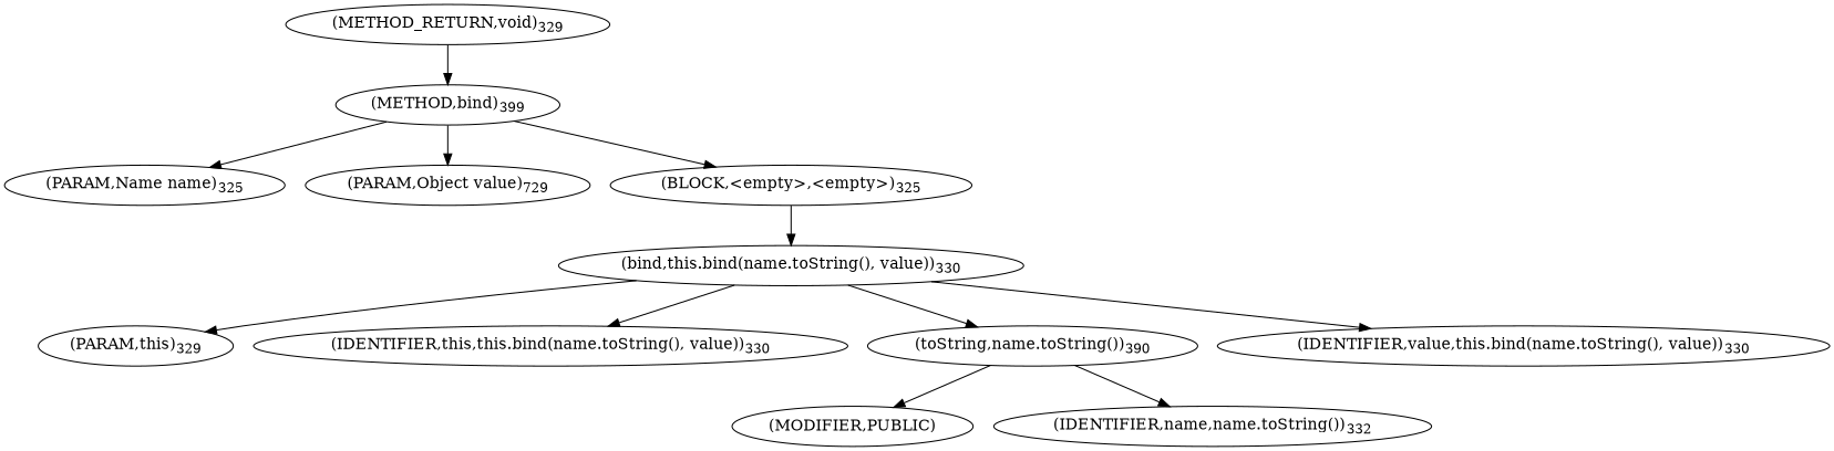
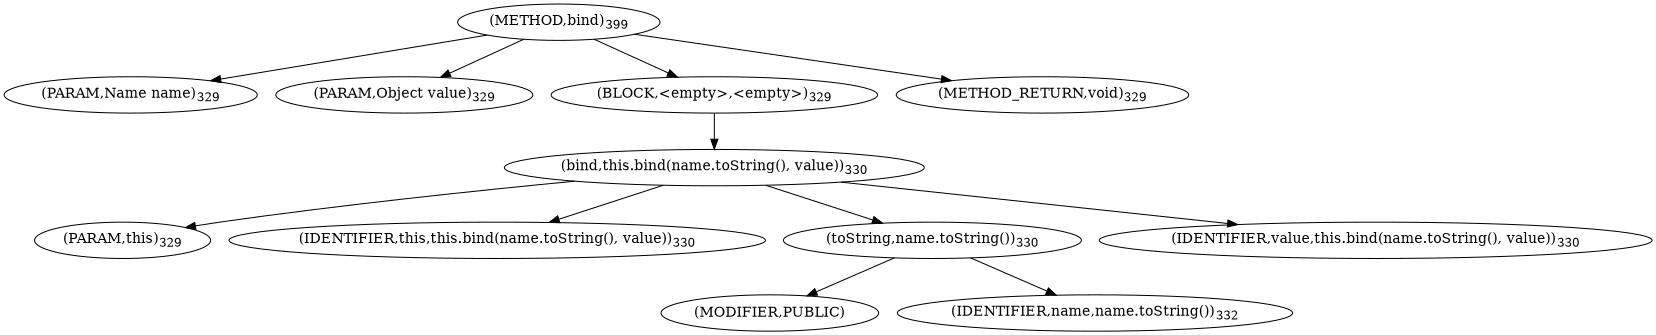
  digraph {
    n1 [label=<(METHOD,bind)<SUB>399</SUB>>]
-   n2 [label=<(PARAM,Name name)<SUB>325</SUB>>]
-   n3 [label=<(PARAM,Object value)<SUB>729</SUB>>]
-   n4 [label=<(BLOCK,&lt;empty&gt;,&lt;empty&gt;)<SUB>325</SUB>>]
+   n2 [label=<(PARAM,Name name)<SUB>329</SUB>>]
+   n3 [label=<(PARAM,Object value)<SUB>329</SUB>>]
+   n4 [label=<(BLOCK,&lt;empty&gt;,&lt;empty&gt;)<SUB>329</SUB>>]
    n5 [label=<(METHOD_RETURN,void)<SUB>329</SUB>>]
    n6 [label=<(PARAM,this)<SUB>329</SUB>>]
    n7 [label=<(bind,this.bind(name.toString(), value))<SUB>330</SUB>>]
    n8 [label=<(MODIFIER,PUBLIC)>]
    n9 [label=<(IDENTIFIER,this,this.bind(name.toString(), value))<SUB>330</SUB>>]
-   n10 [label=<(toString,name.toString())<SUB>390</SUB>>]
+   n10 [label=<(toString,name.toString())<SUB>330</SUB>>]
    n11 [label=<(IDENTIFIER,value,this.bind(name.toString(), value))<SUB>330</SUB>>]
    n12 [label=<(IDENTIFIER,name,name.toString())<SUB>332</SUB>>]
    n1 -> n2
    n1 -> n3
    n1 -> n4
-   n5 -> n1
+   n1 -> n5
    n4 -> n7
    n7 -> n6
    n7 -> n9
    n7 -> n10
    n7 -> n11
    n10 -> n8
    n10 -> n12
  }
